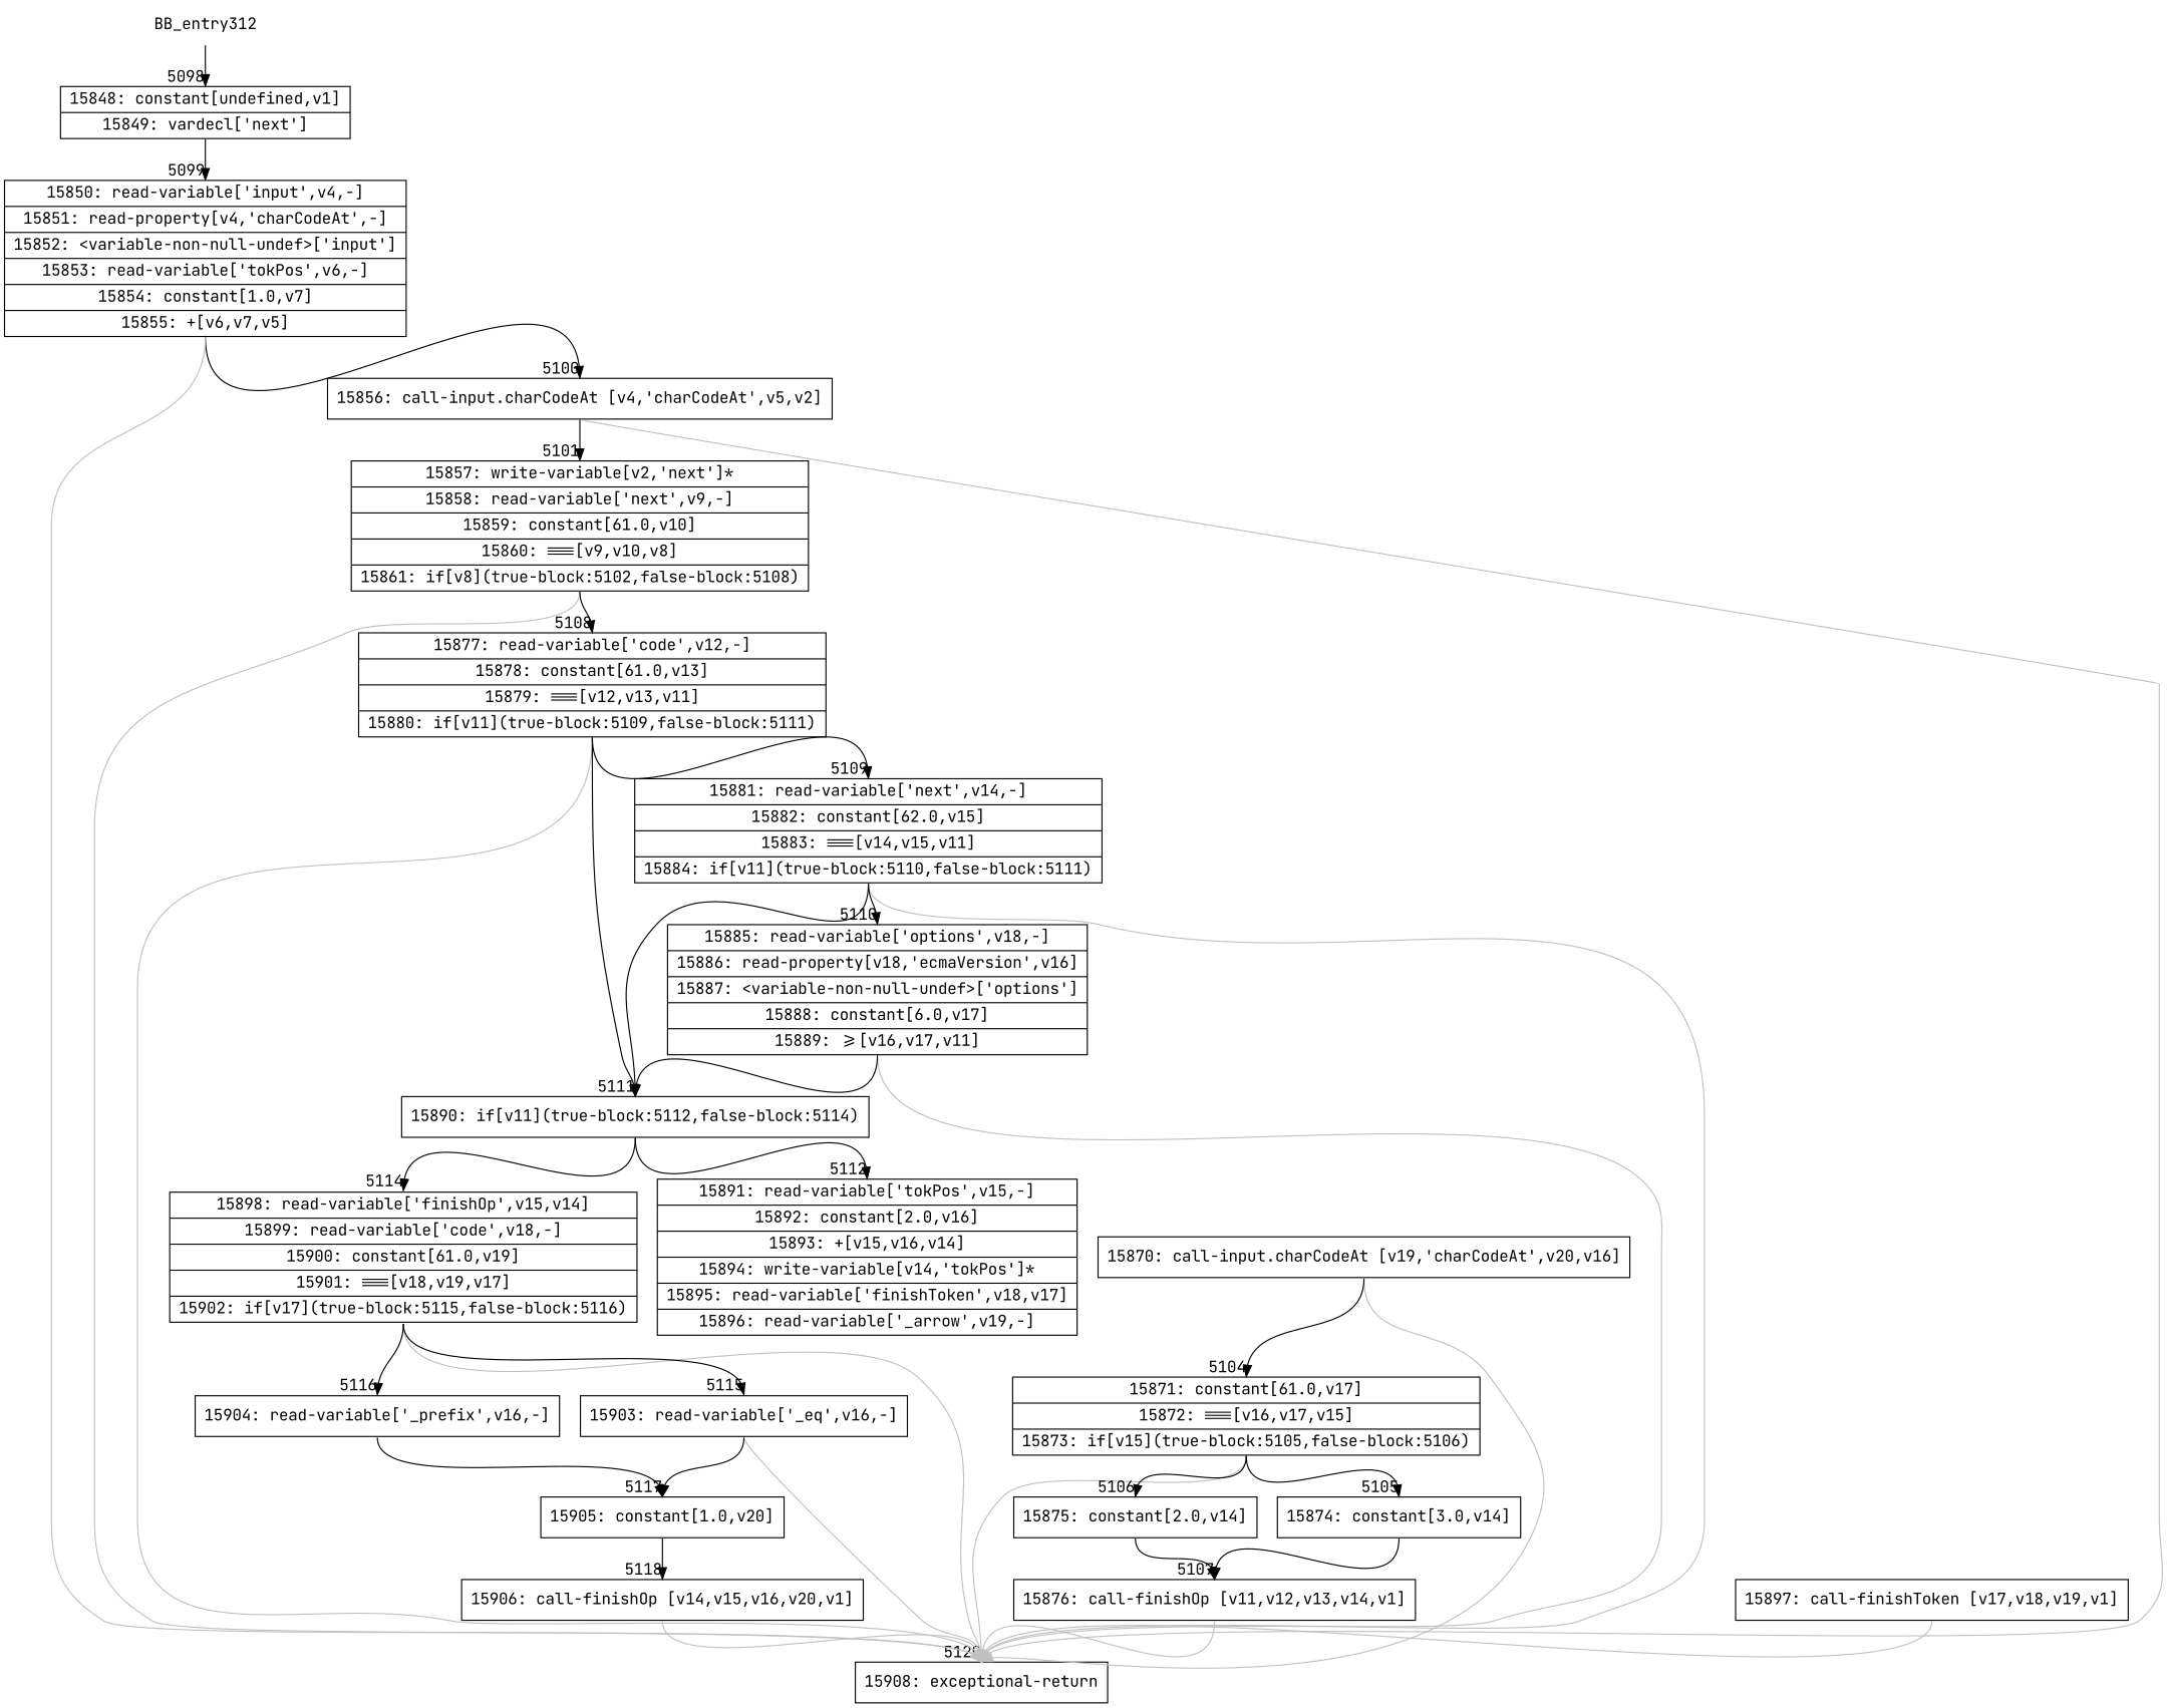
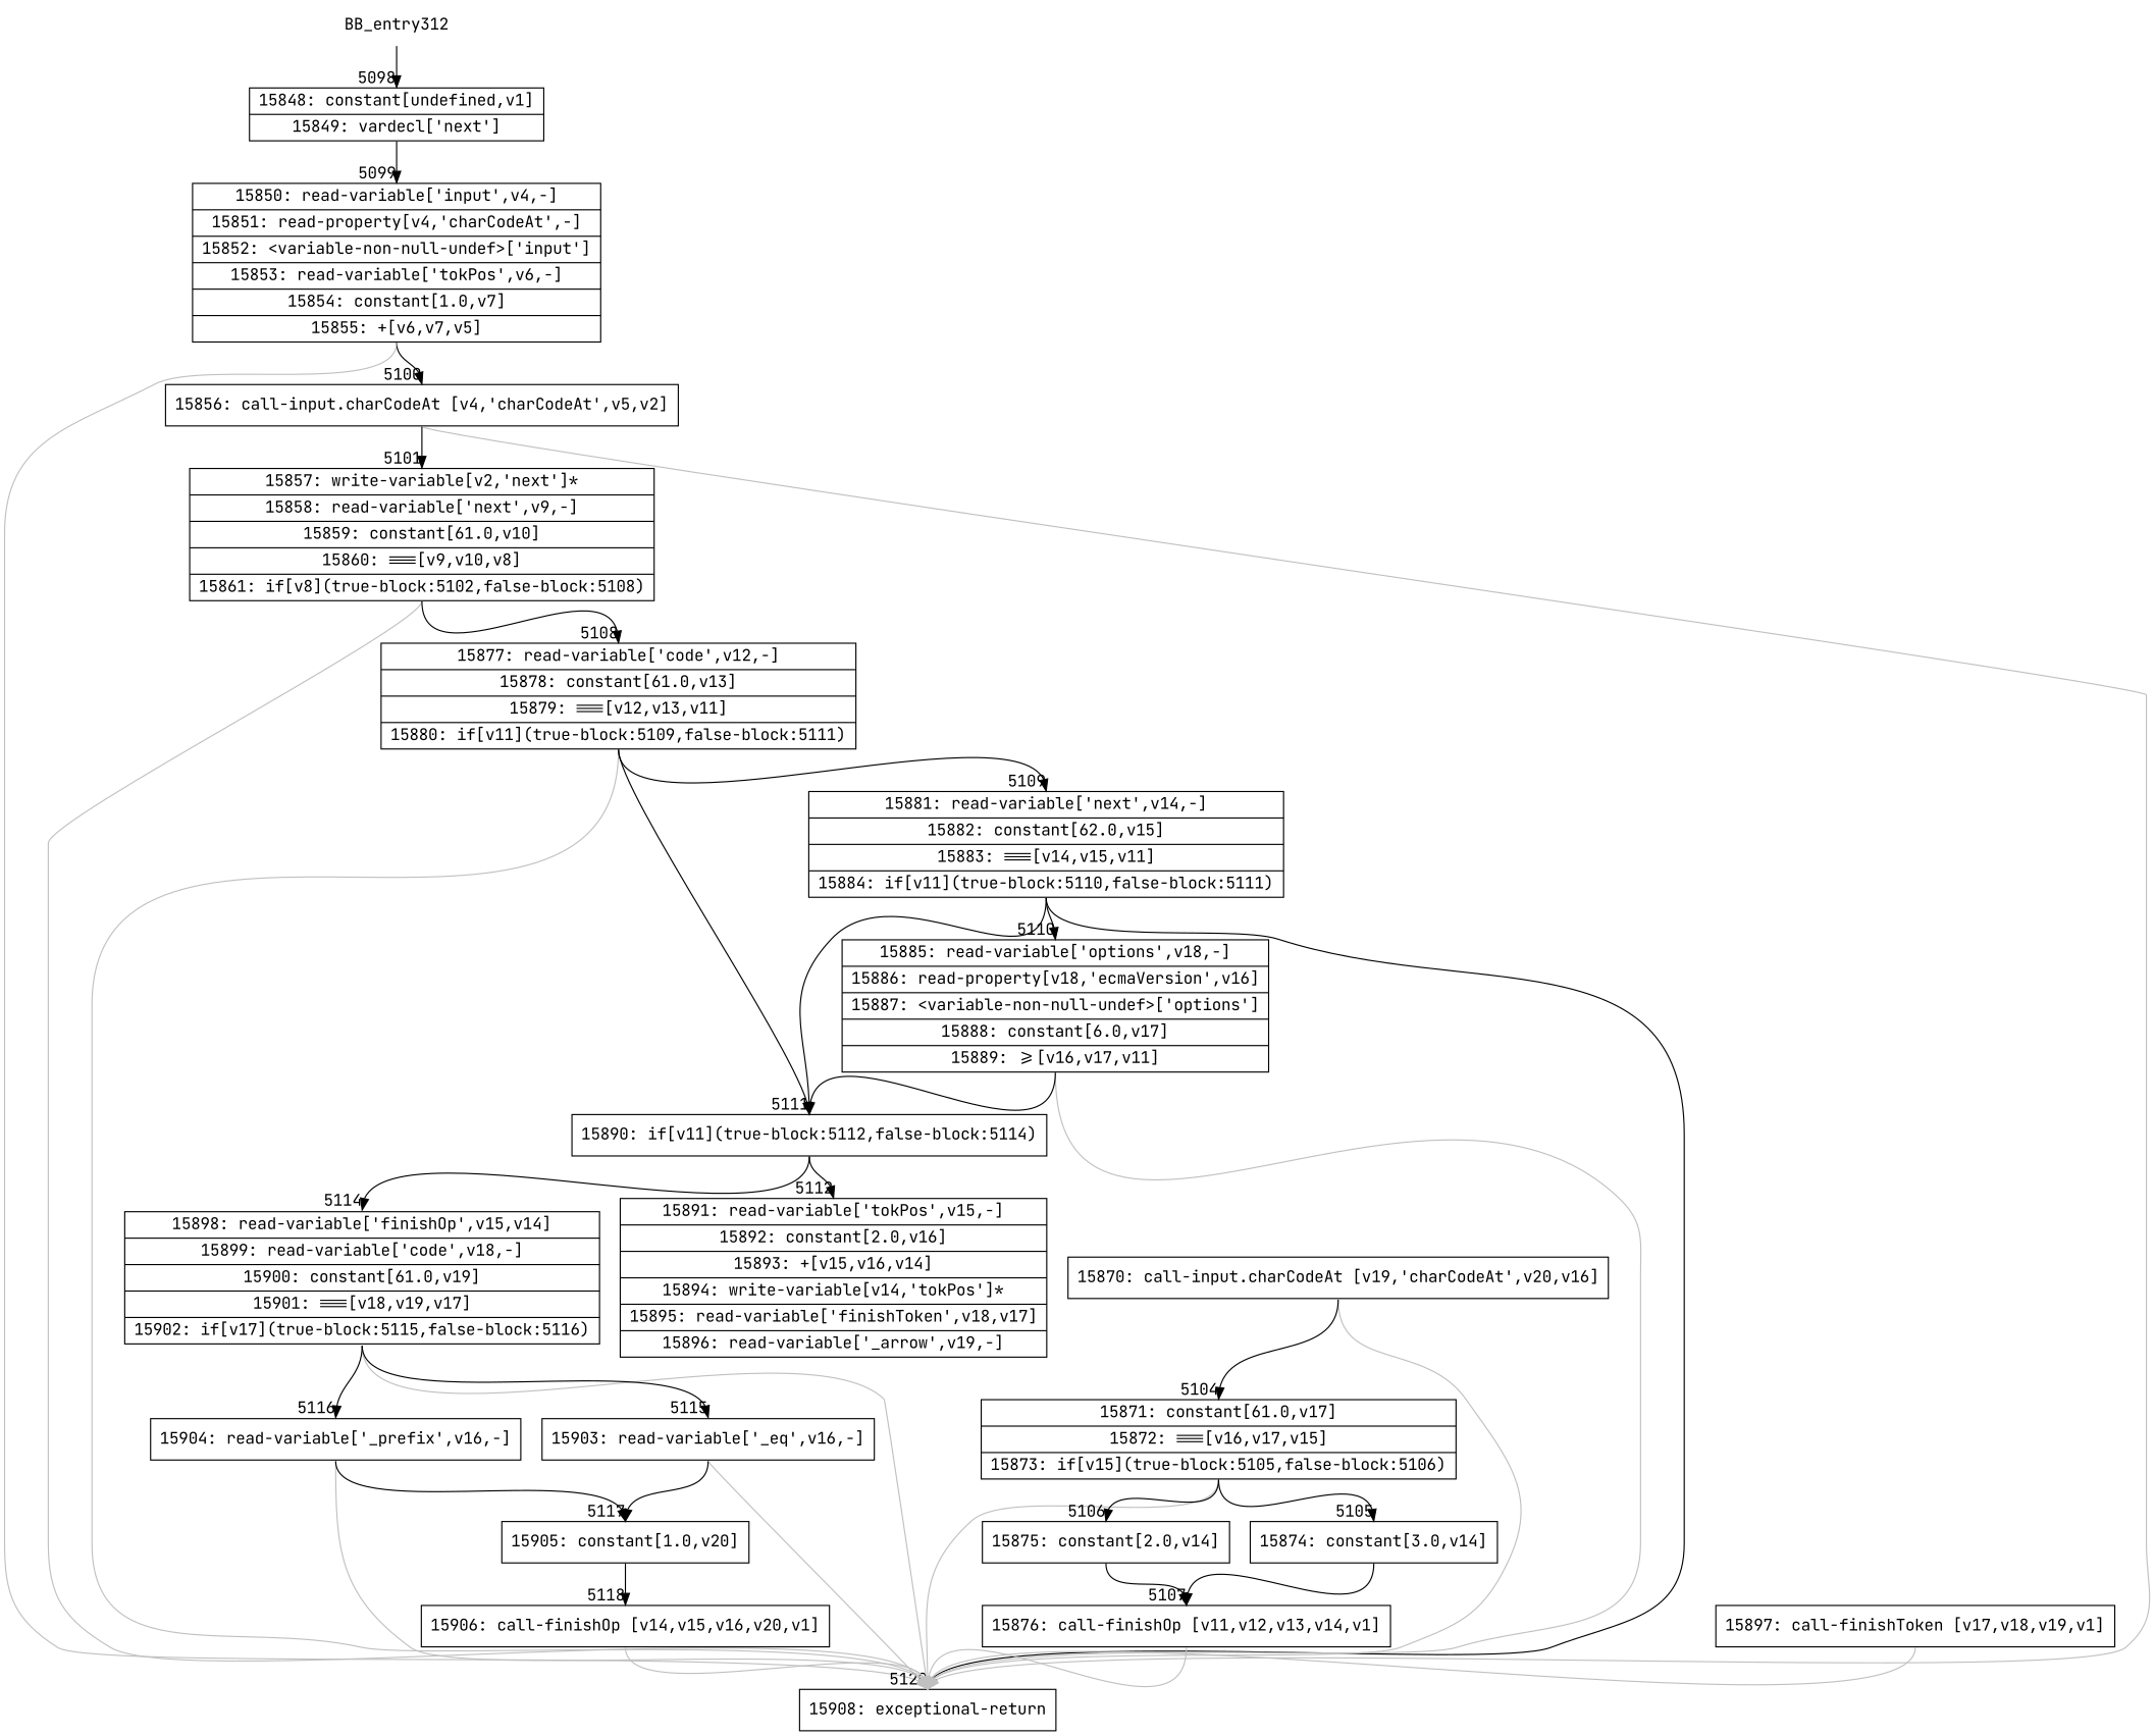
  digraph {
    fontname="JetBrains Mono"
    rankdir=TD
    node [fontname="JetBrains Mono" shape=record]
    edge [fontname="JetBrains Mono" headport=n tailport=s]
    BB_entry312 [shape=none]
    n2 [label="{15848: constant[undefined,v1]|15849: vardecl['next']}"]
    n3 [label="{15850: read-variable['input',v4,-]|15851: read-property[v4,'charCodeAt',-]|15852: \<variable-non-null-undef\>['input']|15853: read-variable['tokPos',v6,-]|15854: constant[1.0,v7]|15855: +[v6,v7,v5]}"]
    n4 [label="{15856: call-input.charCodeAt [v4,'charCodeAt',v5,v2]}"]
    n5 [label="{15908: exceptional-return}"]
    n6 [label="{15857: write-variable[v2,'next']*|15858: read-variable['next',v9,-]|15859: constant[61.0,v10]|15860: ===[v9,v10,v8]|15861: if[v8](true-block:5102,false-block:5108)}"]
    n7 [label="{15877: read-variable['code',v12,-]|15878: constant[61.0,v13]|15879: ===[v12,v13,v11]|15880: if[v11](true-block:5109,false-block:5111)}"]
    n8 [label="{15890: if[v11](true-block:5112,false-block:5114)}"]
    n9 [label="{15881: read-variable['next',v14,-]|15882: constant[62.0,v15]|15883: ===[v14,v15,v11]|15884: if[v11](true-block:5110,false-block:5111)}"]
    n10 [label="{15870: call-input.charCodeAt [v19,'charCodeAt',v20,v16]}"]
    n11 [label="{15871: constant[61.0,v17]|15872: ===[v16,v17,v15]|15873: if[v15](true-block:5105,false-block:5106)}"]
    n12 [label="{15891: read-variable['tokPos',v15,-]|15892: constant[2.0,v16]|15893: +[v15,v16,v14]|15894: write-variable[v14,'tokPos']*|15895: read-variable['finishToken',v18,v17]|15896: read-variable['_arrow',v19,-]}"]
    n13 [label="{15898: read-variable['finishOp',v15,v14]|15899: read-variable['code',v18,-]|15900: constant[61.0,v19]|15901: ===[v18,v19,v17]|15902: if[v17](true-block:5115,false-block:5116)}"]
    n14 [label="{15885: read-variable['options',v18,-]|15886: read-property[v18,'ecmaVersion',v16]|15887: \<variable-non-null-undef\>['options']|15888: constant[6.0,v17]|15889: \>=[v16,v17,v11]}"]
    n15 [label="{15874: constant[3.0,v14]}"]
    n16 [label="{15875: constant[2.0,v14]}"]
    n17 [label="{15876: call-finishOp [v11,v12,v13,v14,v1]}"]
    n18 [label="{15903: read-variable['_eq',v16,-]}"]
    n19 [label="{15904: read-variable['_prefix',v16,-]}"]
    n20 [label="{15897: call-finishToken [v17,v18,v19,v1]}"]
    n21 [label="{15905: constant[1.0,v20]}"]
    n22 [label="{15906: call-finishOp [v14,v15,v16,v20,v1]}"]
    BB_entry312 -> n2 [headlabel="    5098"]
    n2 -> n3 [headlabel="      5099"]
    n3 -> n4 [headlabel="      5100"]
    n3 -> n5 [color=gray headlabel="      5120"]
    n4 -> n5 [color=gray]
    n4 -> n6 [headlabel="      5101"]
    n6 -> n5 [color=gray]
    n6 -> n7 [headlabel="      5108"]
    n7 -> n5 [color=gray]
    n7 -> n8 [headlabel="      5111"]
    n7 -> n9 [headlabel="      5109"]
    n8 -> n12 [headlabel="      5112"]
    n8 -> n13 [headlabel="      5114"]
-   n9 -> n5 [color=gray]
+   n9 -> n5 [color=black]
    n9 -> n8
    n9 -> n14 [headlabel="      5110"]
    n10 -> n5 [color=gray]
    n10 -> n11 [headlabel="      5104"]
    n11 -> n5 [color=gray]
    n11 -> n15 [headlabel="      5105"]
    n11 -> n16 [headlabel="      5106"]
    n13 -> n5 [color=gray]
    n13 -> n18 [headlabel="      5115"]
    n13 -> n19 [headlabel="      5116"]
    n14 -> n5 [color=gray]
    n14 -> n8
    n15 -> n17 [headlabel="      5107"]
    n16 -> n17
    n17 -> n5 [color=gray]
    n18 -> n5 [color=gray]
    n18 -> n21 [headlabel="      5117"]
+   n19 -> n5 [color=gray]
    n19 -> n21
    n20 -> n5 [color=gray]
    n21 -> n22 [headlabel="      5118"]
    n22 -> n5 [color=gray]
  }
